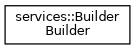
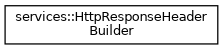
  digraph {
    rankdir=LR
-   n1 [color=black fillcolor=white fontname=Helvetica fontsize=10 height=0.2 label="services::Builder\lBuilder" shape=record style=filled width=0.4]
+   n1 [color=black fillcolor=white fontname=Helvetica fontsize=10 height=0.2 label="services::HttpResponseHeader\lBuilder" shape=record style=filled width=0.4]
  }
